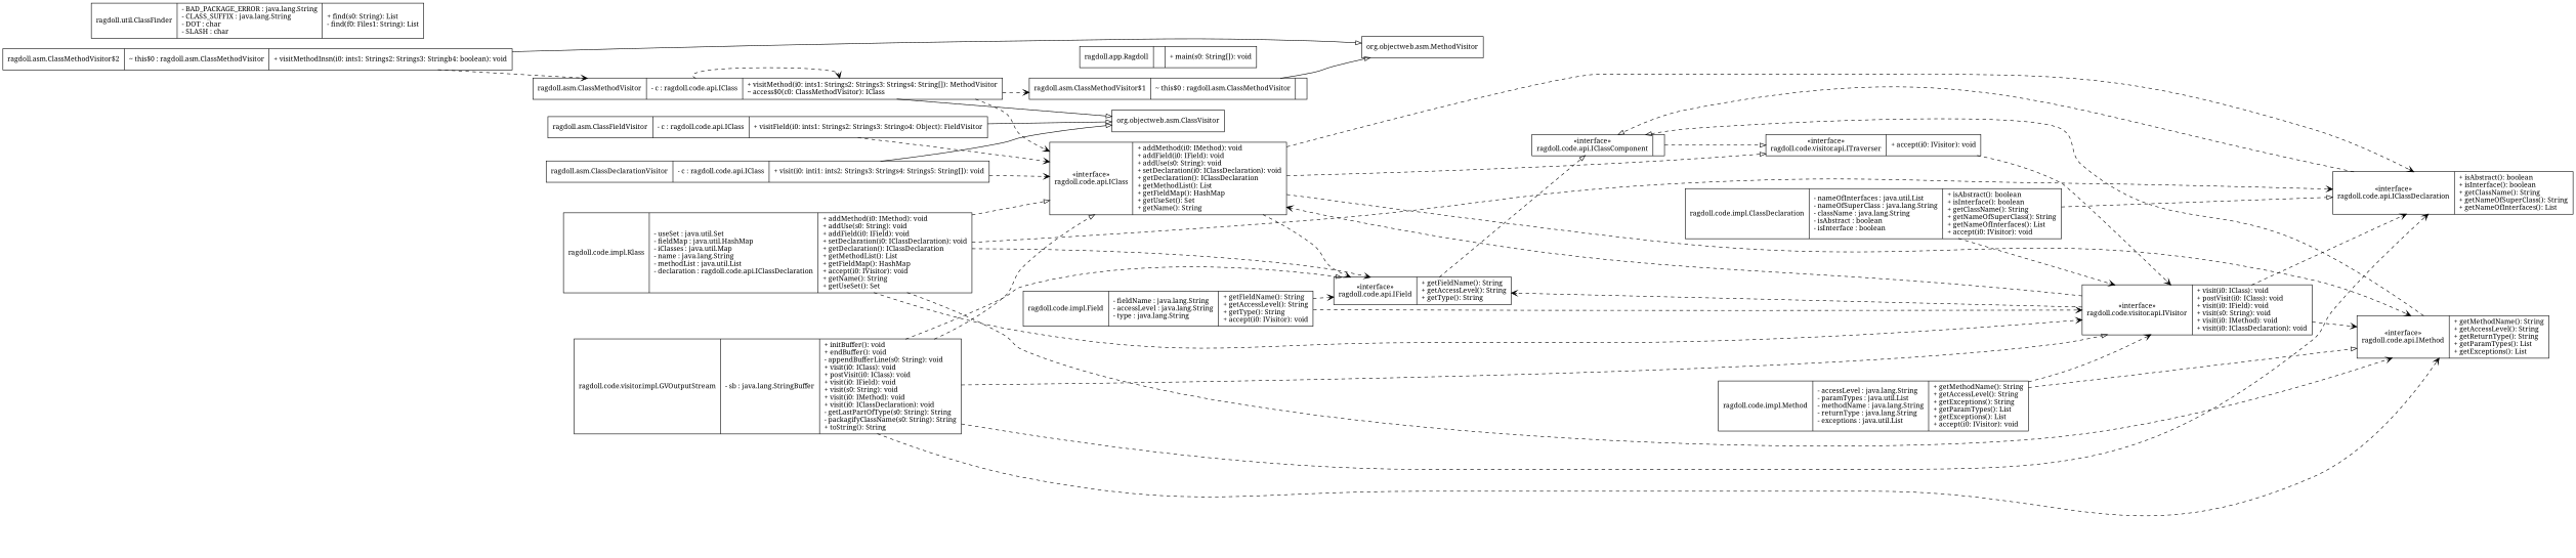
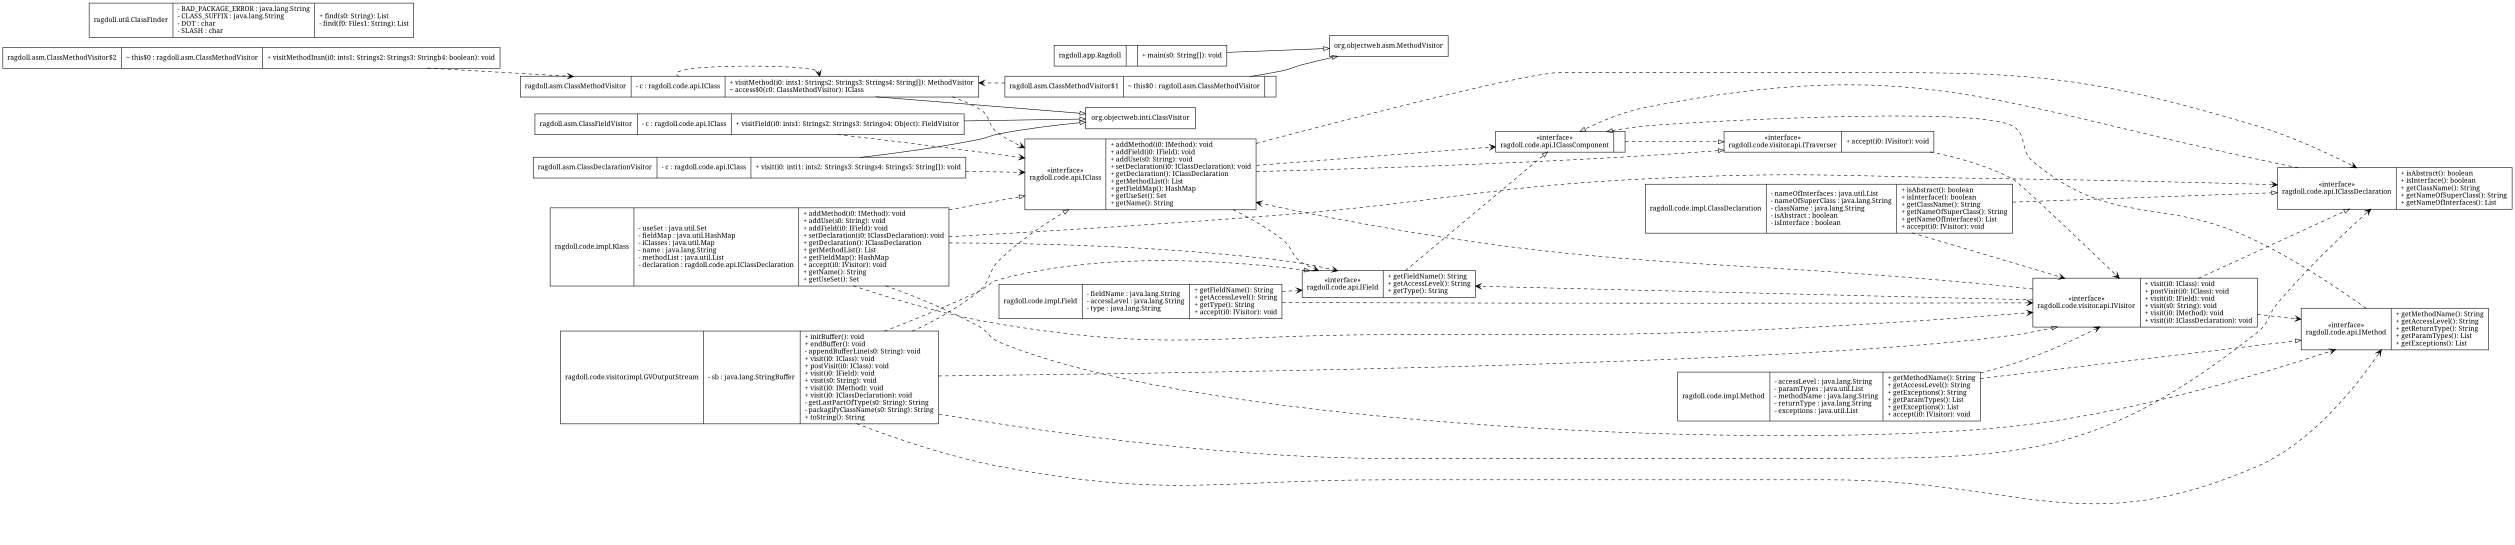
  digraph {
    fontname="Noto Serif"
    fontsize=12
    rankdir=LR
    node [fontname="Noto Serif" fontsize=12 shape=record]
    edge [arrowhead=vee fontname="Noto Serif" style=dashed]
    n1 [label="{ragdoll.asm.ClassMethodVisitor$2|~ this$0 : ragdoll.asm.ClassMethodVisitor\l|+ visitMethodInsn(i0: ints1: Strings2: Strings3: Stringb4: boolean): void\l}"]
    "org.objectweb.asm.MethodVisitor"
    n3 [label="{ragdoll.asm.ClassMethodVisitor|- c : ragdoll.code.api.IClass\l|+ visitMethod(i0: ints1: Strings2: Strings3: Strings4: String[]): MethodVisitor\l~ access$0(c0: ClassMethodVisitor): IClass\l}"]
    n4 [label="{«interface»\nragdoll.code.api.IClass|+ addMethod(i0: IMethod): void\l+ addField(i0: IField): void\l+ addUse(s0: String): void\l+ setDeclaration(i0: IClassDeclaration): void\l+ getDeclaration(): IClassDeclaration\l+ getMethodList(): List\l+ getFieldMap(): HashMap\l+ getUseSet(): Set\l+ getName(): String\l}"]
-   "org.objectweb.asm.ClassVisitor"
+   "org.objectweb.asm.ClassVisitor" [label="org.objectweb.inti.ClassVisitor"]
    n6 [label="{«interface»\nragdoll.code.api.IField|+ getFieldName(): String\l+ getAccessLevel(): String\l+ getType(): String\l}"]
    n7 [label="{«interface»\nragdoll.code.api.IMethod|+ getMethodName(): String\l+ getAccessLevel(): String\l+ getReturnType(): String\l+ getParamTypes(): List\l+ getExceptions(): List\l}"]
    n8 [label="{«interface»\nragdoll.code.api.IClassDeclaration|+ isAbstract(): boolean\l+ isInterface(): boolean\l+ getClassName(): String\l+ getNameOfSuperClass(): String\l+ getNameOfInterfaces(): List\l}"]
    n9 [label="{«interface»\nragdoll.code.visitor.api.ITraverser|+ accept(i0: IVisitor): void\l}"]
    n10 [label="{ragdoll.asm.ClassMethodVisitor$1|~ this$0 : ragdoll.asm.ClassMethodVisitor\l|}"]
    n11 [label="{ragdoll.code.impl.Field|- fieldName : java.lang.String\l- accessLevel : java.lang.String\l- type : java.lang.String\l|+ getFieldName(): String\l+ getAccessLevel(): String\l+ getType(): String\l+ accept(i0: IVisitor): void\l}"]
    n12 [label="{«interface»\nragdoll.code.visitor.api.IVisitor|+ visit(i0: IClass): void\l+ postVisit(i0: IClass): void\l+ visit(i0: IField): void\l+ visit(s0: String): void\l+ visit(i0: IMethod): void\l+ visit(i0: IClassDeclaration): void\l}"]
    n13 [label="{«interface»\nragdoll.code.api.IClassComponent|}"]
    n14 [label="{ragdoll.code.impl.Klass|- useSet : java.util.Set\l- fieldMap : java.util.HashMap\l- iClasses : java.util.Map\l- name : java.lang.String\l- methodList : java.util.List\l- declaration : ragdoll.code.api.IClassDeclaration\l|+ addMethod(i0: IMethod): void\l+ addUse(s0: String): void\l+ addField(i0: IField): void\l+ setDeclaration(i0: IClassDeclaration): void\l+ getDeclaration(): IClassDeclaration\l+ getMethodList(): List\l+ getFieldMap(): HashMap\l+ accept(i0: IVisitor): void\l+ getName(): String\l+ getUseSet(): Set\l}"]
    n15 [label="{ragdoll.app.Ragdoll||+ main(s0: String[]): void\l}"]
    n16 [label="{ragdoll.code.impl.ClassDeclaration|- nameOfInterfaces : java.util.List\l- nameOfSuperClass : java.lang.String\l- className : java.lang.String\l- isAbstract : boolean\l- isInterface : boolean\l|+ isAbstract(): boolean\l+ isInterface(): boolean\l+ getClassName(): String\l+ getNameOfSuperClass(): String\l+ getNameOfInterfaces(): List\l+ accept(i0: IVisitor): void\l}"]
    n17 [label="{ragdoll.util.ClassFinder|- BAD_PACKAGE_ERROR : java.lang.String\l- CLASS_SUFFIX : java.lang.String\l- DOT : char\l- SLASH : char\l|+ find(s0: String): List\l- find(f0: Files1: String): List\l}"]
    n18 [label="{ragdoll.asm.ClassFieldVisitor|- c : ragdoll.code.api.IClass\l|+ visitField(i0: ints1: Strings2: Strings3: Stringo4: Object): FieldVisitor\l}"]
    n19 [label="{ragdoll.code.impl.Method|- accessLevel : java.lang.String\l- paramTypes : java.util.List\l- methodName : java.lang.String\l- returnType : java.lang.String\l- exceptions : java.util.List\l|+ getMethodName(): String\l+ getAccessLevel(): String\l+ getExceptions(): String\l+ getParamTypes(): List\l+ getExceptions(): List\l+ accept(i0: IVisitor): void\l}"]
    n20 [label="{ragdoll.code.visitor.impl.GVOutputStream|- sb : java.lang.StringBuffer\l|+ initBuffer(): void\l+ endBuffer(): void\l- appendBufferLine(s0: String): void\l+ visit(i0: IClass): void\l+ postVisit(i0: IClass): void\l+ visit(i0: IField): void\l+ visit(s0: String): void\l+ visit(i0: IMethod): void\l+ visit(i0: IClassDeclaration): void\l- getLastPartOfType(s0: String): String\l- packagifyClassName(s0: String): String\l+ toString(): String\l}"]
    n21 [label="{ragdoll.asm.ClassDeclarationVisitor|- c : ragdoll.code.api.IClass\l|+ visit(i0: inti1: ints2: Strings3: Strings4: Strings5: String[]): void\l}"]
-   n1 -> "org.objectweb.asm.MethodVisitor" [arrowhead=empty style=solid]
+   n15 -> "org.objectweb.asm.MethodVisitor" [arrowhead=empty style=solid]
    n1 -> n3
    n3 -> n3
    n3 -> n4
    n3 -> "org.objectweb.asm.ClassVisitor" [arrowhead=empty style=solid]
    n4 -> n6
-   n4 -> n7
+   n4 -> n13
    n4 -> n8
    n4 -> n9 [arrowhead=empty]
    n6 -> n13 [arrowhead=empty]
    n7 -> n13 [arrowhead=empty]
    n8 -> n13 [arrowhead=empty]
    n9 -> n12
    n10 -> "org.objectweb.asm.MethodVisitor" [arrowhead=empty style=solid]
-   n3 -> n10
+   n10 -> n3
    n11 -> n6
    n11 -> n12
    n12 -> n4
    n12 -> n6
    n12 -> n7
-   n12 -> n8
+   n12 -> n8 [arrowhead=empty]
    n13 -> n9 [arrowhead=empty]
    n14 -> n4 [arrowhead=empty]
    n14 -> n6
    n14 -> n7
    n14 -> n8
    n14 -> n12
    n16 -> n8 [arrowhead=empty]
    n16 -> n12
    n18 -> n4
    n18 -> "org.objectweb.asm.ClassVisitor" [arrowhead=empty style=solid]
    n19 -> n7 [arrowhead=empty]
    n19 -> n12
    n20 -> n4 [arrowhead=empty]
    n20 -> n6 [arrowhead=empty]
    n20 -> n7
    n20 -> n8
    n20 -> n12 [arrowhead=empty]
    n21 -> n4
    n21 -> "org.objectweb.asm.ClassVisitor" [arrowhead=empty style=solid]
  }
